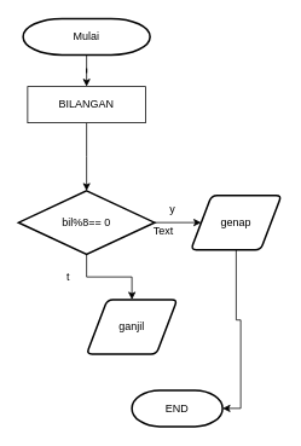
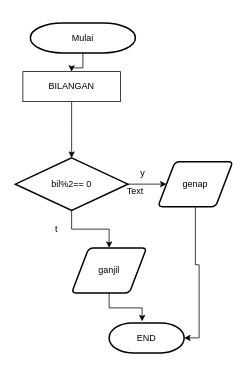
  <mxCell id="0" />
  <mxCell id="1" parent="0" />
  <mxCell id="2" style="edgeStyle=orthogonalEdgeStyle;rounded=0;orthogonalLoop=1;jettySize=auto;html=1;" parent="1" source="3" target="6" edge="1"><mxGeometry relative="1" as="geometry" /></mxCell>
- <mxCell id="3" value="Mulai" style="strokeWidth=2;html=1;shape=mxgraph.flowchart.terminator;whiteSpace=wrap;" parent="1" vertex="1"><mxGeometry x="25" y="20" width="140" height="40" as="geometry" /></mxCell>
+ <mxCell id="3" value="Mulai" style="strokeWidth=2;html=1;shape=mxgraph.flowchart.terminator;whiteSpace=wrap;" parent="1" vertex="1"><mxGeometry x="40" y="30" width="140" height="40" as="geometry" /></mxCell>
  <mxCell id="4" style="edgeStyle=orthogonalEdgeStyle;rounded=0;orthogonalLoop=1;jettySize=auto;html=1;exitX=0.5;exitY=1;exitDx=0;exitDy=0;" parent="1" edge="1"><mxGeometry relative="1" as="geometry"><mxPoint x="70" y="240" as="sourcePoint" /><mxPoint x="70" y="240" as="targetPoint" /></mxGeometry></mxCell>
  <mxCell id="5" style="edgeStyle=orthogonalEdgeStyle;rounded=0;orthogonalLoop=1;jettySize=auto;html=1;" parent="1" source="6" edge="1"><mxGeometry relative="1" as="geometry"><mxPoint x="95" y="210" as="targetPoint" /></mxGeometry></mxCell>
  <mxCell id="6" value="BILANGAN" style="rounded=0;whiteSpace=wrap;html=1;" parent="1" vertex="1"><mxGeometry x="30" y="95" width="130" height="40" as="geometry" /></mxCell>
  <mxCell id="7" style="edgeStyle=orthogonalEdgeStyle;rounded=0;orthogonalLoop=1;jettySize=auto;html=1;exitX=0.5;exitY=1;exitDx=0;exitDy=0;exitPerimeter=0;entryX=0.5;entryY=0;entryDx=0;entryDy=0;" parent="1" source="9" target="10" edge="1"><mxGeometry relative="1" as="geometry" /></mxCell>
  <mxCell id="8" style="edgeStyle=orthogonalEdgeStyle;rounded=0;orthogonalLoop=1;jettySize=auto;html=1;exitX=1;exitY=0.5;exitDx=0;exitDy=0;exitPerimeter=0;entryX=0;entryY=0.5;entryDx=0;entryDy=0;" parent="1" source="9" target="11" edge="1"><mxGeometry relative="1" as="geometry" /></mxCell>
- <mxCell id="9" value="bil%8== 0" style="strokeWidth=2;html=1;shape=mxgraph.flowchart.decision;whiteSpace=wrap;" parent="1" vertex="1"><mxGeometry x="20" y="210" width="150" height="70" as="geometry" /></mxCell>
+ <mxCell id="9" value="bil%2== 0" style="strokeWidth=2;html=1;shape=mxgraph.flowchart.decision;whiteSpace=wrap;" parent="1" vertex="1"><mxGeometry x="20" y="210" width="150" height="70" as="geometry" /></mxCell>
  <mxCell id="10" value="ganjil" style="shape=parallelogram;html=1;strokeWidth=2;perimeter=parallelogramPerimeter;whiteSpace=wrap;rounded=1;arcSize=12;size=0.23;" parent="1" vertex="1"><mxGeometry x="95" y="330" width="100" height="60" as="geometry" /></mxCell>
  <mxCell id="11" value="genap" style="shape=parallelogram;html=1;strokeWidth=2;perimeter=parallelogramPerimeter;whiteSpace=wrap;rounded=1;arcSize=12;size=0.23;" parent="1" vertex="1"><mxGeometry x="210" y="215" width="100" height="60" as="geometry" /></mxCell>
  <mxCell id="12" value="END" style="strokeWidth=2;html=1;shape=mxgraph.flowchart.terminator;whiteSpace=wrap;" parent="1" vertex="1"><mxGeometry x="145" y="430" width="100" height="40" as="geometry" /></mxCell>
  <mxCell id="13" value="y" style="text;html=1;strokeColor=none;fillColor=none;align=center;verticalAlign=middle;whiteSpace=wrap;rounded=0;" parent="1" vertex="1"><mxGeometry x="160" y="215" width="60" height="30" as="geometry" /></mxCell>
  <mxCell id="14" value="Text" style="text;html=1;strokeColor=none;fillColor=none;align=center;verticalAlign=middle;whiteSpace=wrap;rounded=0;" parent="1" vertex="1"><mxGeometry x="150" y="240" width="60" height="30" as="geometry" /></mxCell>
  <mxCell id="15" value="t" style="text;html=1;strokeColor=none;fillColor=none;align=center;verticalAlign=middle;whiteSpace=wrap;rounded=0;" parent="1" vertex="1"><mxGeometry x="45" y="290" width="60" height="30" as="geometry" /></mxCell>
+ <mxCell id="16" style="edgeStyle=orthogonalEdgeStyle;rounded=0;orthogonalLoop=1;jettySize=auto;html=1;exitX=0.5;exitY=1;exitDx=0;exitDy=0;entryX=0.44;entryY=-0.05;entryDx=0;entryDy=0;entryPerimeter=0;" parent="1" source="10" target="12" edge="1"><mxGeometry relative="1" as="geometry" /></mxCell>
  <mxCell id="17" style="edgeStyle=orthogonalEdgeStyle;rounded=0;orthogonalLoop=1;jettySize=auto;html=1;exitX=0.5;exitY=1;exitDx=0;exitDy=0;entryX=1;entryY=0.5;entryDx=0;entryDy=0;entryPerimeter=0;elbow=vertical;" parent="1" source="11" target="12" edge="1"><mxGeometry relative="1" as="geometry" /></mxCell>
